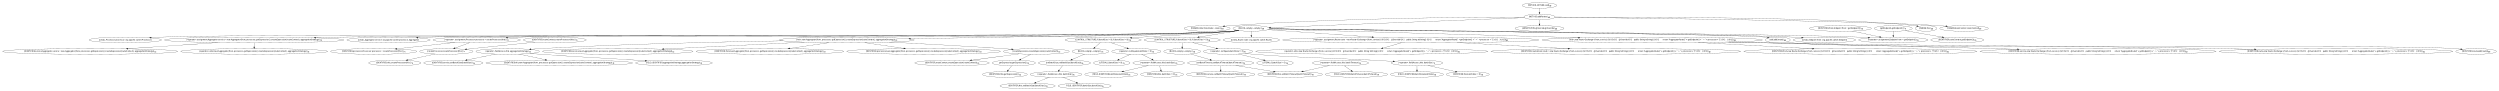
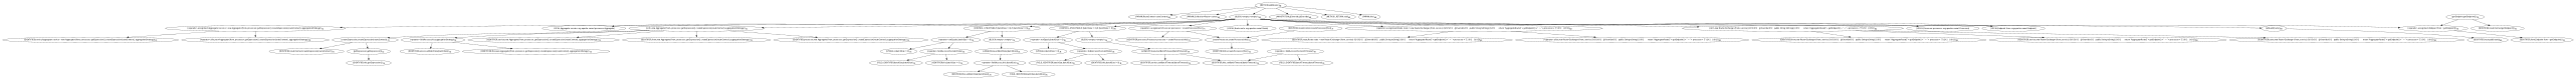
  digraph {
    fontname="Roboto Condensed"
    node [fontname="Roboto Condensed"]
    edge [fontname="Roboto Condensed"]
    n1 [label=<(METHOD,addRoutes)<SUB>68</SUB>>]
    n2 [label=<(PARAM,this)<SUB>68</SUB>>]
    n3 [label=<(PARAM,RouteContext routeContext)<SUB>69</SUB>>]
    n4 [label=<(PARAM,Collection&lt;Route&gt; routes)<SUB>69</SUB>>]
    n5 [label=<(BLOCK,&lt;empty&gt;,&lt;empty&gt;)<SUB>69</SUB>>]
    n6 [label=<(ANNOTATION,@Override,@Override)<SUB>68</SUB>>]
    n7 [label=<(METHOD_RETURN,void)<SUB>69</SUB>>]
    n8 [label=<(LOCAL,Endpoint from: org.apache.camel.Endpoint)>]
    n9 [label=<(&lt;operator&gt;.assignment,Endpoint from = getEndpoint())<SUB>70</SUB>>]
    n10 [label=<(LOCAL,Processor processor: org.apache.camel.Processor)>]
    n11 [label=<(&lt;operator&gt;.assignment,Processor processor = createProcessor(this))<SUB>71</SUB>>]
    n12 [label=<(LOCAL,Aggregator service: org.apache.camel.processor.Aggregator)>]
    n13 [label=<(&lt;operator&gt;.assignment,Aggregator service = new Aggregator(from, processor, getExpression().createExpression(routeContext), aggregationStrategy))<SUB>72</SUB>>]
    n14 [label=<(&lt;init&gt;,new Aggregator(from, processor, getExpression().createExpression(routeContext), aggregationStrategy))<SUB>72</SUB>>]
    n15 [label=<(CONTROL_STRUCTURE,if (batchSize != 0),if (batchSize != 0))<SUB>75</SUB>>]
    n16 [label=<(CONTROL_STRUCTURE,if (batchSize != 0),if (batchSize != 0))<SUB>78</SUB>>]
    n17 [label=<(LOCAL,Route route: org.apache.camel.Route)>]
    n18 [label=<(&lt;operator&gt;.assignment,Route route = new Route&lt;Exchange&gt;(from, service) {\012\012    @Override\012    public String toString() {\012        return &quot;AggregatorRoute[&quot; + getEndpoint() + &quot; -&gt; &quot; + processor + &quot;]&quot;;\012    }\012})<SUB>82</SUB>>]
    n19 [label=<(&lt;init&gt;,new Route&lt;Exchange&gt;(from, service) {\012\012    @Override\012    public String toString() {\012        return &quot;AggregatorRoute[&quot; + getEndpoint() + &quot; -&gt; &quot; + processor + &quot;]&quot;;\012    }\012})<SUB>82</SUB>>]
    n20 [label=<(add,add(route))<SUB>89</SUB>>]
    n21 [label=<(IDENTIFIER,from,Endpoint from = getEndpoint())<SUB>70</SUB>>]
    n22 [label=<(IDENTIFIER,processor,Processor processor = createProcessor(this))<SUB>71</SUB>>]
    n23 [label=<(createProcessor,createProcessor(this))<SUB>71</SUB>>]
    n24 [label=<(IDENTIFIER,service,Aggregator service = new Aggregator(from, processor, getExpression().createExpression(routeContext), aggregationStrategy))<SUB>72</SUB>>]
    n25 [label=<(&lt;operator&gt;.alloc,new Aggregator(from, processor, getExpression().createExpression(routeContext), aggregationStrategy))<SUB>72</SUB>>]
    n26 [label=<(IDENTIFIER,service,new Aggregator(from, processor, getExpression().createExpression(routeContext), aggregationStrategy))<SUB>72</SUB>>]
    n27 [label=<(IDENTIFIER,from,new Aggregator(from, processor, getExpression().createExpression(routeContext), aggregationStrategy))<SUB>72</SUB>>]
    n28 [label=<(IDENTIFIER,processor,new Aggregator(from, processor, getExpression().createExpression(routeContext), aggregationStrategy))<SUB>72</SUB>>]
    n29 [label=<(createExpression,createExpression(routeContext))<SUB>72</SUB>>]
    n30 [label=<(&lt;operator&gt;.fieldAccess,this.aggregationStrategy)<SUB>73</SUB>>]
    n31 [label=<(&lt;operator&gt;.notEquals,batchSize != 0)<SUB>75</SUB>>]
    n32 [label=<(BLOCK,&lt;empty&gt;,&lt;empty&gt;)<SUB>75</SUB>>]
    n33 [label=<(&lt;operator&gt;.notEquals,batchSize != 0)<SUB>78</SUB>>]
    n34 [label=<(BLOCK,&lt;empty&gt;,&lt;empty&gt;)<SUB>78</SUB>>]
    n35 [label=<(IDENTIFIER,route,Route route = new Route&lt;Exchange&gt;(from, service) {\012\012    @Override\012    public String toString() {\012        return &quot;AggregatorRoute[&quot; + getEndpoint() + &quot; -&gt; &quot; + processor + &quot;]&quot;;\012    }\012})<SUB>82</SUB>>]
    n36 [label=<(&lt;operator&gt;.alloc,new Route&lt;Exchange&gt;(from, service) {\012\012    @Override\012    public String toString() {\012        return &quot;AggregatorRoute[&quot; + getEndpoint() + &quot; -&gt; &quot; + processor + &quot;]&quot;;\012    }\012})<SUB>82</SUB>>]
    n37 [label=<(IDENTIFIER,route,new Route&lt;Exchange&gt;(from, service) {\012\012    @Override\012    public String toString() {\012        return &quot;AggregatorRoute[&quot; + getEndpoint() + &quot; -&gt; &quot; + processor + &quot;]&quot;;\012    }\012})<SUB>82</SUB>>]
    n38 [label=<(IDENTIFIER,from,new Route&lt;Exchange&gt;(from, service) {\012\012    @Override\012    public String toString() {\012        return &quot;AggregatorRoute[&quot; + getEndpoint() + &quot; -&gt; &quot; + processor + &quot;]&quot;;\012    }\012})<SUB>82</SUB>>]
    n39 [label=<(IDENTIFIER,service,new Route&lt;Exchange&gt;(from, service) {\012\012    @Override\012    public String toString() {\012        return &quot;AggregatorRoute[&quot; + getEndpoint() + &quot; -&gt; &quot; + processor + &quot;]&quot;;\012    }\012})<SUB>82</SUB>>]
    n40 [label=<(IDENTIFIER,route,add(route))<SUB>89</SUB>>]
    n41 [label=<(getEndpoint,getEndpoint())<SUB>70</SUB>>]
    n42 [label=<(IDENTIFIER,routeContext,getEndpoint())<SUB>70</SUB>>]
    n43 [label=<(IDENTIFIER,this,createProcessor(this))<SUB>76</SUB>>]
    n44 [label=<(IDENTIFIER,routeContext,createProcessor(this))<SUB>71</SUB>>]
    n45 [label=<(getExpression,getExpression())<SUB>72</SUB>>]
    n46 [label=<(IDENTIFIER,routeContext,createExpression(routeContext))<SUB>73</SUB>>]
    n47 [label=<(IDENTIFIER,this,new Aggregator(from, processor, getExpression().createExpression(routeContext), aggregationStrategy))<SUB>73</SUB>>]
-   n48 [label=<(FIELD_IDENTIFIER,aggregationStrategy,aggregationStrategy)<SUB>73</SUB>>]
    n49 [label=<(IDENTIFIER,service,setBatchSize(batchSize))<SUB>76</SUB>>]
    n50 [label=<(IDENTIFIER,this,getExpression())<SUB>74</SUB>>]
    n51 [label=<(&lt;operator&gt;.fieldAccess,this.batchSize)<SUB>75</SUB>>]
    n52 [label=<(LITERAL,0,batchSize != 0)<SUB>75</SUB>>]
    n53 [label=<(setBatchSize,setBatchSize(batchSize))<SUB>76</SUB>>]
    n54 [label=<(IDENTIFIER,this,batchSize != 0)<SUB>75</SUB>>]
    n55 [label=<(FIELD_IDENTIFIER,batchSize,batchSize)<SUB>75</SUB>>]
    n56 [label=<(&lt;operator&gt;.fieldAccess,this.batchSize)<SUB>76</SUB>>]
    n57 [label=<(IDENTIFIER,this,setBatchSize(batchSize))<SUB>70</SUB>>]
    n58 [label=<(FIELD_IDENTIFIER,batchSize,batchSize)<SUB>76</SUB>>]
    n59 [label=<(&lt;operator&gt;.fieldAccess,this.batchSize)<SUB>78</SUB>>]
    n60 [label=<(LITERAL,0,batchSize != 0)<SUB>78</SUB>>]
    n61 [label=<(setBatchTimeout,setBatchTimeout(batchTimeout))<SUB>79</SUB>>]
    n62 [label=<(IDENTIFIER,this,batchSize != 0)<SUB>78</SUB>>]
    n63 [label=<(FIELD_IDENTIFIER,batchSize,batchSize)<SUB>78</SUB>>]
    n64 [label=<(IDENTIFIER,service,setBatchTimeout(batchTimeout))<SUB>79</SUB>>]
    n65 [label=<(IDENTIFIER,this,setBatchTimeout(batchTimeout))<SUB>79</SUB>>]
    n66 [label=<(&lt;operator&gt;.fieldAccess,this.batchTimeout)<SUB>79</SUB>>]
    n67 [label=<(FIELD_IDENTIFIER,batchTimeout,batchTimeout)<SUB>79</SUB>>]
    n1 -> n2
    n1 -> n3
    n1 -> n4
    n1 -> n5
    n1 -> n6
-   n7 -> n1
+   n1 -> n7
    n5 -> n8
    n5 -> n9
    n5 -> n10
    n5 -> n11
    n5 -> n12
    n5 -> n13
    n5 -> n14
    n5 -> n15
    n5 -> n16
    n5 -> n17
    n5 -> n18
    n5 -> n19
    n5 -> n20
-   n21 -> n9
+   n9 -> n21
    n11 -> n22
    n11 -> n23
    n13 -> n24
    n13 -> n25
    n14 -> n26
    n14 -> n27
    n14 -> n28
    n14 -> n29
    n14 -> n30
    n15 -> n31
    n15 -> n32
    n16 -> n33
    n16 -> n34
    n18 -> n35
    n18 -> n36
    n19 -> n37
    n19 -> n38
    n19 -> n39
    n20 -> n40
    n23 -> n43
    n29 -> n45
    n29 -> n46
    n30 -> n47
-   n30 -> n48
    n30 -> n49
    n31 -> n51
    n31 -> n52
    n32 -> n53
    n33 -> n59
    n33 -> n60
    n34 -> n61
    n41 -> n9
    n41 -> n42
    n44 -> n23
    n45 -> n50
    n51 -> n54
    n51 -> n55
    n53 -> n56
    n56 -> n57
    n56 -> n58
    n59 -> n62
    n59 -> n63
    n61 -> n64
    n61 -> n65
    n66 -> n65
    n66 -> n67
  }
